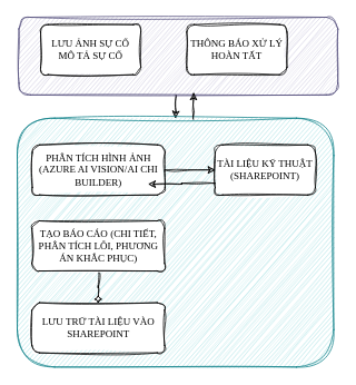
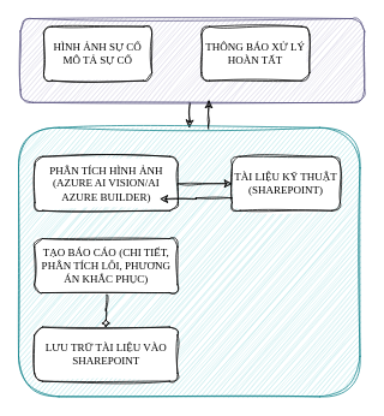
  <mxCell id="0" />
  <mxCell id="1" parent="0" />
  <mxCell id="2" style="edgeStyle=orthogonalEdgeStyle;rounded=0;sketch=1;hachureGap=4;jiggle=2;curveFitting=1;orthogonalLoop=1;jettySize=auto;html=1;entryX=0.5;entryY=0;entryDx=0;entryDy=0;fontFamily=Architects Daughter;fontSource=https%3A%2F%2Ffonts.googleapis.com%2Fcss%3Ffamily%3DArchitects%2BDaughter;" edge="1" parent="1" source="3" target="4"><mxGeometry relative="1" as="geometry"><Array as="points"><mxPoint x="210" y="133" /><mxPoint x="210" y="133" /></Array></mxGeometry></mxCell>
  <mxCell id="3" value="" style="rounded=1;whiteSpace=wrap;html=1;sketch=1;hachureGap=4;jiggle=2;curveFitting=1;fontFamily=Architects Daughter;fontSource=https%3A%2F%2Ffonts.googleapis.com%2Fcss%3Ffamily%3DArchitects%2BDaughter;fillColor=#d0cee2;strokeColor=#56517e;" vertex="1" parent="1"><mxGeometry x="22" y="20.16" width="382" height="93" as="geometry" /></mxCell>
  <mxCell id="4" value="" style="rounded=1;whiteSpace=wrap;html=1;sketch=1;hachureGap=4;jiggle=2;curveFitting=1;fontFamily=Architects Daughter;fontSource=https%3A%2F%2Ffonts.googleapis.com%2Fcss%3Ffamily%3DArchitects%2BDaughter;fillColor=#b0e3e6;strokeColor=#0e8088;" vertex="1" parent="1"><mxGeometry x="20" y="141" width="379" height="298" as="geometry" /></mxCell>
- <mxCell id="5" value="LƯU ẢNH SỰ CỐ&lt;div&gt;MÔ TẢ SỰ CỐ&lt;/div&gt;" style="rounded=1;whiteSpace=wrap;html=1;sketch=1;hachureGap=4;jiggle=2;curveFitting=1;fontFamily=Architects Daughter;fontSource=https%3A%2F%2Ffonts.googleapis.com%2Fcss%3Ffamily%3DArchitects%2BDaughter;" vertex="1" parent="1"><mxGeometry x="48" y="29" width="120" height="60" as="geometry" /></mxCell>
+ <mxCell id="5" value="HÌNH ẢNH SỰ CỐ&lt;div&gt;MÔ TẢ SỰ CỐ&lt;/div&gt;" style="rounded=1;whiteSpace=wrap;html=1;sketch=1;hachureGap=4;jiggle=2;curveFitting=1;fontFamily=Architects Daughter;fontSource=https%3A%2F%2Ffonts.googleapis.com%2Fcss%3Ffamily%3DArchitects%2BDaughter;" vertex="1" parent="1"><mxGeometry x="48" y="29" width="120" height="60" as="geometry" /></mxCell>
  <mxCell id="6" value="" style="edgeStyle=orthogonalEdgeStyle;rounded=0;sketch=1;hachureGap=4;jiggle=2;curveFitting=1;orthogonalLoop=1;jettySize=auto;html=1;fontFamily=Architects Daughter;fontSource=https%3A%2F%2Ffonts.googleapis.com%2Fcss%3Ffamily%3DArchitects%2BDaughter;" edge="1" parent="1" source="7" target="9"><mxGeometry relative="1" as="geometry" /></mxCell>
- <mxCell id="7" value="PHÂN TÍCH HÌNH ẢNH (AZURE AI VISION/AI CHI BUILDER)" style="rounded=1;whiteSpace=wrap;html=1;sketch=1;hachureGap=4;jiggle=2;curveFitting=1;fontFamily=Architects Daughter;fontSource=https%3A%2F%2Ffonts.googleapis.com%2Fcss%3Ffamily%3DArchitects%2BDaughter;" vertex="1" parent="1"><mxGeometry x="38" y="173" width="159" height="60" as="geometry" /></mxCell>
+ <mxCell id="7" value="PHÂN TÍCH HÌNH ẢNH (AZURE AI VISION/AI AZURE BUILDER)" style="rounded=1;whiteSpace=wrap;html=1;sketch=1;hachureGap=4;jiggle=2;curveFitting=1;fontFamily=Architects Daughter;fontSource=https%3A%2F%2Ffonts.googleapis.com%2Fcss%3Ffamily%3DArchitects%2BDaughter;" vertex="1" parent="1"><mxGeometry x="38" y="173" width="159" height="60" as="geometry" /></mxCell>
  <mxCell id="8" style="edgeStyle=orthogonalEdgeStyle;rounded=0;sketch=1;hachureGap=4;jiggle=2;curveFitting=1;orthogonalLoop=1;jettySize=auto;html=1;entryX=1;entryY=0.75;entryDx=0;entryDy=0;fontFamily=Architects Daughter;fontSource=https%3A%2F%2Ffonts.googleapis.com%2Fcss%3Ffamily%3DArchitects%2BDaughter;" edge="1" parent="1"><mxGeometry relative="1" as="geometry"><mxPoint x="257" y="219" as="sourcePoint" /><mxPoint x="177" y="220" as="targetPoint" /><Array as="points"><mxPoint x="217" y="219" /><mxPoint x="217" y="220" /></Array></mxGeometry></mxCell>
  <mxCell id="9" value="TÀI LIỆU KỸ THUẬT (SHAREPOINT)" style="rounded=1;whiteSpace=wrap;html=1;sketch=1;hachureGap=4;jiggle=2;curveFitting=1;fontFamily=Architects Daughter;fontSource=https%3A%2F%2Ffonts.googleapis.com%2Fcss%3Ffamily%3DArchitects%2BDaughter;" vertex="1" parent="1"><mxGeometry x="257" y="173" width="120" height="60" as="geometry" /></mxCell>
  <mxCell id="10" value="" style="edgeStyle=orthogonalEdgeStyle;rounded=0;sketch=1;hachureGap=4;jiggle=2;curveFitting=1;orthogonalLoop=1;jettySize=auto;html=1;fontFamily=Architects Daughter;fontSource=https%3A%2F%2Ffonts.googleapis.com%2Fcss%3Ffamily%3DArchitects%2BDaughter;endArrow=diamond;" edge="1" parent="1" source="11" target="12"><mxGeometry relative="1" as="geometry" /></mxCell>
  <mxCell id="11" value="TẠO BÁO CÁO (CHI TIẾT, PHÂN TÍCH LỖI, PHƯƠNG ÁN KHẮC PHỤC)" style="rounded=1;whiteSpace=wrap;html=1;sketch=1;hachureGap=4;jiggle=2;curveFitting=1;fontFamily=Architects Daughter;fontSource=https%3A%2F%2Ffonts.googleapis.com%2Fcss%3Ffamily%3DArchitects%2BDaughter;" vertex="1" parent="1"><mxGeometry x="37.5" y="264" width="159" height="60" as="geometry" /></mxCell>
  <mxCell id="12" value="LƯU TRỮ TÀI LIỆU VÀO SHAREPOINT" style="rounded=1;whiteSpace=wrap;html=1;sketch=1;hachureGap=4;jiggle=2;curveFitting=1;fontFamily=Architects Daughter;fontSource=https%3A%2F%2Ffonts.googleapis.com%2Fcss%3Ffamily%3DArchitects%2BDaughter;" vertex="1" parent="1"><mxGeometry x="37.5" y="362" width="159" height="60" as="geometry" /></mxCell>
  <mxCell id="13" value="" style="image;aspect=fixed;html=1;points=[];align=center;fontSize=12;image=img/lib/azure2/power_platform/PowerAutomate.svg;sketch=1;hachureGap=4;jiggle=2;curveFitting=1;fontFamily=Architects Daughter;fontSource=https%3A%2F%2Ffonts.googleapis.com%2Fcss%3Ffamily%3DArchitects%2BDaughter;" vertex="1" parent="1"><mxGeometry x="127" y="331" width="31.37" height="24.84" as="geometry" /></mxCell>
  <mxCell id="14" value="" style="shape=image;html=1;verticalAlign=top;verticalLabelPosition=bottom;labelBackgroundColor=#ffffff;imageAspect=0;aspect=fixed;image=https://cdn0.iconfinder.com/data/icons/logos-microsoft-office-365/128/Microsoft_Office-09-128.png;sketch=1;hachureGap=4;jiggle=2;curveFitting=1;fontFamily=Architects Daughter;fontSource=https%3A%2F%2Ffonts.googleapis.com%2Fcss%3Ffamily%3DArchitects%2BDaughter;" vertex="1" parent="1"><mxGeometry x="226" y="164" width="28" height="28" as="geometry" /></mxCell>
  <mxCell id="15" value="THÔNG BÁO XỬ LÝ HOÀN TẤT" style="rounded=1;whiteSpace=wrap;html=1;sketch=1;hachureGap=4;jiggle=2;curveFitting=1;fontFamily=Architects Daughter;fontSource=https%3A%2F%2Ffonts.googleapis.com%2Fcss%3Ffamily%3DArchitects%2BDaughter;" vertex="1" parent="1"><mxGeometry x="223" y="29" width="120" height="60" as="geometry" /></mxCell>
  <mxCell id="16" style="edgeStyle=orthogonalEdgeStyle;rounded=0;sketch=1;hachureGap=4;jiggle=2;curveFitting=1;orthogonalLoop=1;jettySize=auto;html=1;entryX=0.548;entryY=0.972;entryDx=0;entryDy=0;entryPerimeter=0;fontFamily=Architects Daughter;fontSource=https%3A%2F%2Ffonts.googleapis.com%2Fcss%3Ffamily%3DArchitects%2BDaughter;exitX=0.556;exitY=0.004;exitDx=0;exitDy=0;exitPerimeter=0;" edge="1" parent="1" source="4" target="3"><mxGeometry relative="1" as="geometry"><Array as="points"><mxPoint x="231" y="138" /><mxPoint x="231" y="138" /></Array></mxGeometry></mxCell>
  <mxCell id="17" value="" style="image;aspect=fixed;html=1;points=[];align=center;fontSize=12;image=img/lib/azure2/power_platform/PowerApps.svg;sketch=1;hachureGap=4;jiggle=2;curveFitting=1;fontFamily=Architects Daughter;fontSource=https%3A%2F%2Ffonts.googleapis.com%2Fcss%3Ffamily%3DArchitects%2BDaughter;" vertex="1" parent="1"><mxGeometry x="364.39" y="29" width="34.61" height="33.16" as="geometry" /></mxCell>
  <mxCell id="18" value="" style="shape=image;html=1;verticalAlign=top;verticalLabelPosition=bottom;labelBackgroundColor=#ffffff;imageAspect=0;aspect=fixed;image=https://cdn0.iconfinder.com/data/icons/logos-microsoft-office-365/128/Microsoft_Office-10-128.png;sketch=1;hachureGap=4;jiggle=2;curveFitting=1;fontFamily=Architects Daughter;fontSource=https%3A%2F%2Ffonts.googleapis.com%2Fcss%3Ffamily%3DArchitects%2BDaughter;" vertex="1" parent="1"><mxGeometry x="367.02" y="72" width="29" height="29" as="geometry" /></mxCell>
  <mxCell id="19" value="" style="image;aspect=fixed;html=1;points=[];align=center;fontSize=12;image=img/lib/azure2/power_platform/CopilotStudio.svg;sketch=1;hachureGap=4;jiggle=2;curveFitting=1;fontFamily=Architects Daughter;fontSource=https%3A%2F%2Ffonts.googleapis.com%2Fcss%3Ffamily%3DArchitects%2BDaughter;" vertex="1" parent="1"><mxGeometry x="283" y="340" width="84.02" height="77" as="geometry" /></mxCell>
